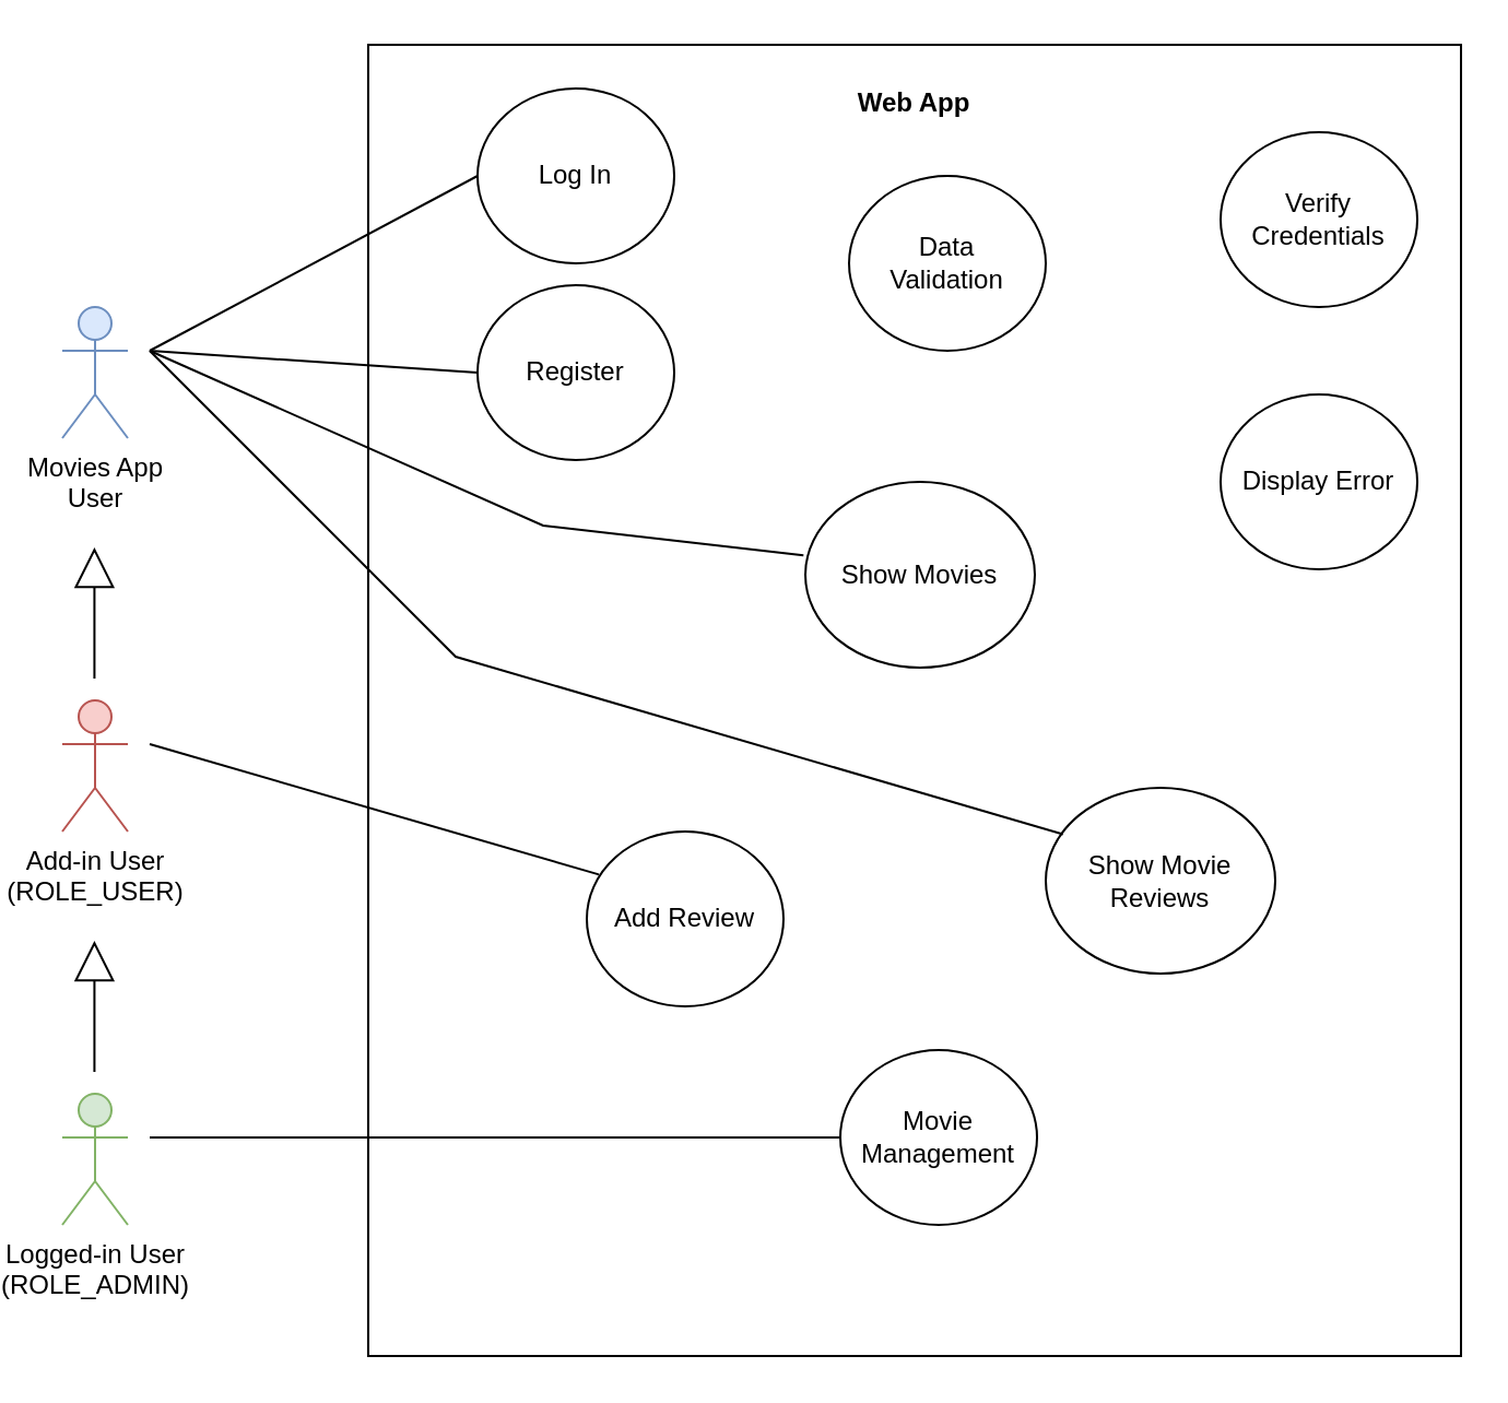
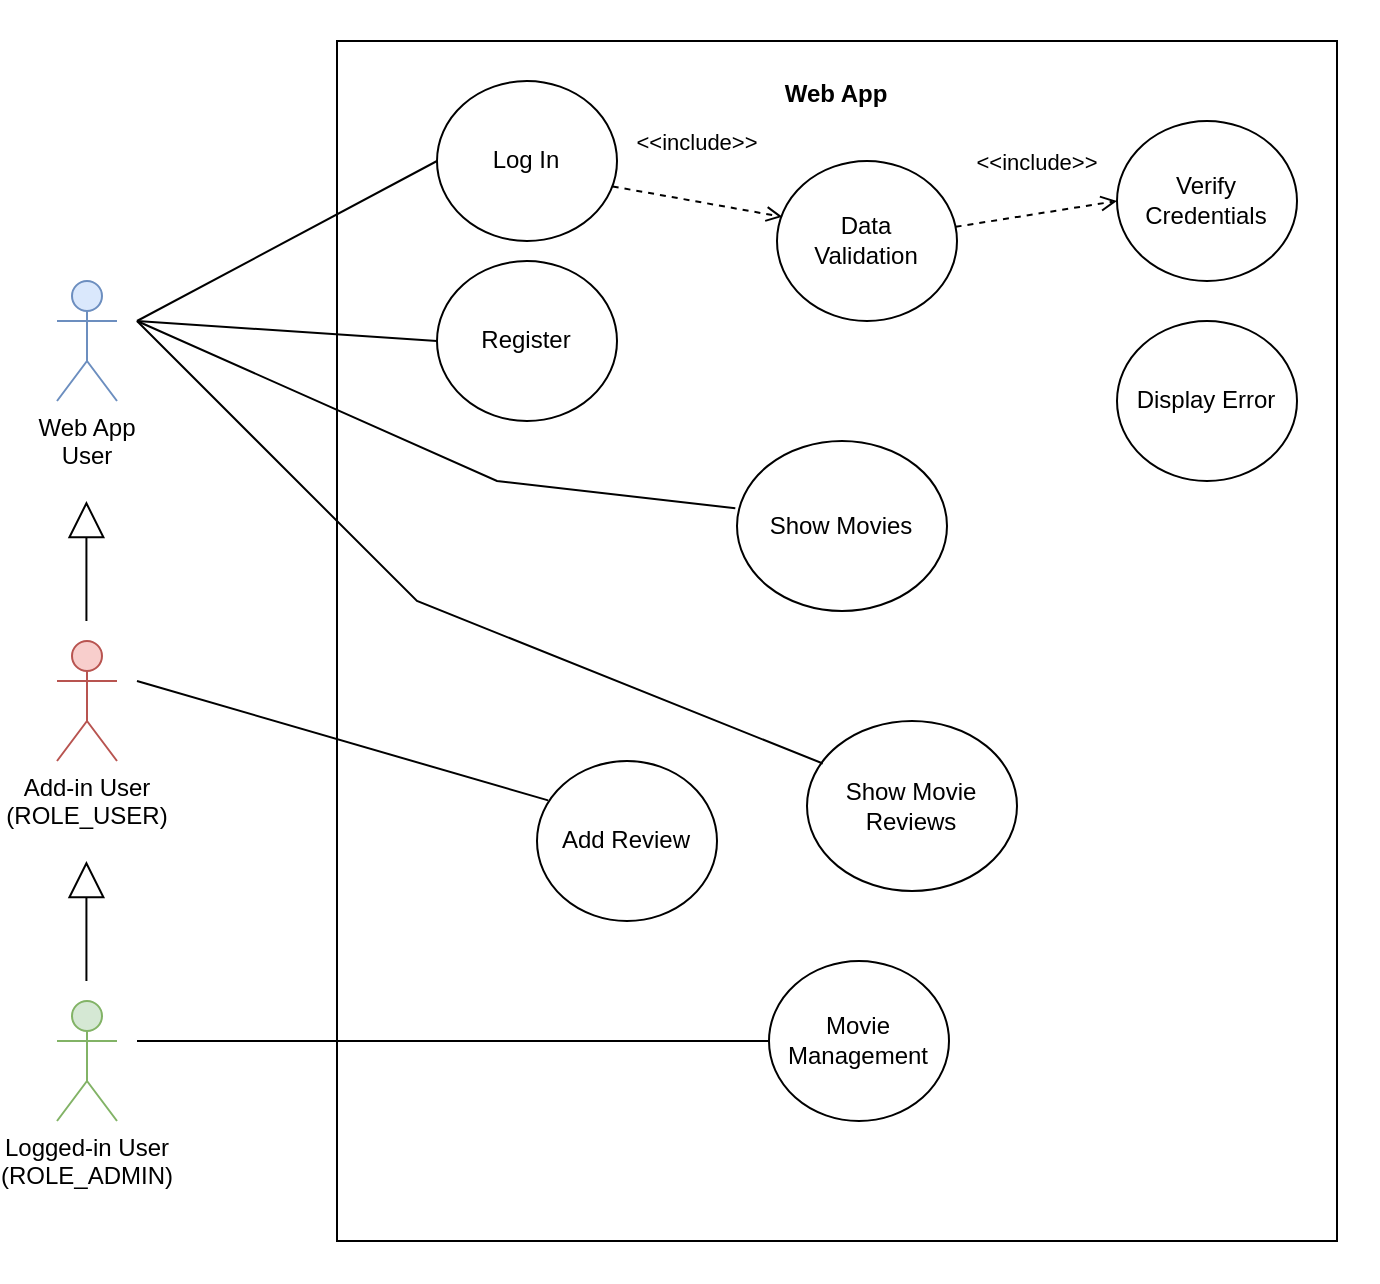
  <mxCell id="0" />
  <mxCell id="1" parent="0" />
  <mxCell id="2" value="&lt;b&gt;Web App&lt;/b&gt;&lt;br&gt;&lt;br&gt;&lt;br&gt;&lt;br&gt;&lt;br&gt;&lt;br&gt;&lt;br&gt;&lt;br&gt;&lt;br&gt;&lt;br&gt;&lt;br&gt;&lt;br&gt;&lt;br&gt;&lt;br&gt;&lt;br&gt;&lt;br&gt;&lt;br&gt;&lt;br&gt;&lt;br&gt;&lt;br&gt;&lt;br&gt;&lt;br&gt;&lt;br&gt;&lt;br&gt;&lt;br&gt;&lt;br&gt;&lt;br&gt;&lt;br&gt;&lt;br&gt;&lt;br&gt;&lt;br&gt;&lt;br&gt;&lt;br&gt;&lt;br&gt;&lt;br&gt;&lt;br&gt;&lt;br&gt;&lt;br&gt;&lt;br&gt;" style="rounded=0;whiteSpace=wrap;html=1;" parent="1" vertex="1"><mxGeometry x="160" y="20" width="500" height="600" as="geometry" /></mxCell>
  <mxCell id="3" value="Logged-in User &lt;br&gt;(ROLE_ADMIN)" style="shape=umlActor;verticalLabelPosition=bottom;verticalAlign=top;html=1;outlineConnect=0;fillColor=#d5e8d4;strokeColor=#82b366;" parent="1" vertex="1"><mxGeometry x="20" y="500" width="30" height="60" as="geometry" /></mxCell>
  <mxCell id="4" value="Show Movies" style="ellipse;whiteSpace=wrap;html=1;" parent="1" vertex="1"><mxGeometry x="360" y="220" width="105" height="85" as="geometry" /></mxCell>
- <mxCell id="5" value="Show Movie Reviews" style="ellipse;whiteSpace=wrap;html=1;" parent="1" vertex="1"><mxGeometry x="470" y="360" width="105" height="85" as="geometry" /></mxCell>
- <mxCell id="6" value="Movies App &lt;br&gt;User" style="shape=umlActor;verticalLabelPosition=bottom;verticalAlign=top;html=1;outlineConnect=0;fillColor=#dae8fc;strokeColor=#6c8ebf;" parent="1" vertex="1"><mxGeometry x="20" y="140" width="30" height="60" as="geometry" /></mxCell>
+ <mxCell id="5" value="Show Movie Reviews" style="ellipse;whiteSpace=wrap;html=1;" parent="1" vertex="1"><mxGeometry x="395" y="360" width="105" height="85" as="geometry" /></mxCell>
+ <mxCell id="6" value="Web App &lt;br&gt;User" style="shape=umlActor;verticalLabelPosition=bottom;verticalAlign=top;html=1;outlineConnect=0;fillColor=#dae8fc;strokeColor=#6c8ebf;" parent="1" vertex="1"><mxGeometry x="20" y="140" width="30" height="60" as="geometry" /></mxCell>
  <mxCell id="7" value="Add Review" style="ellipse;whiteSpace=wrap;html=1;" parent="1" vertex="1"><mxGeometry x="260" y="380" width="90" height="80" as="geometry" /></mxCell>
  <mxCell id="8" value="Add-in User &lt;br&gt;(ROLE_USER)" style="shape=umlActor;verticalLabelPosition=bottom;verticalAlign=top;html=1;outlineConnect=0;fillColor=#f8cecc;strokeColor=#b85450;" parent="1" vertex="1"><mxGeometry x="20" y="320" width="30" height="60" as="geometry" /></mxCell>
  <mxCell id="9" value="Movie Management" style="ellipse;whiteSpace=wrap;html=1;" parent="1" vertex="1"><mxGeometry x="376" y="480" width="90" height="80" as="geometry" /></mxCell>
  <mxCell id="10" value="" style="endArrow=block;endSize=16;endFill=0;html=1;rounded=0;" parent="1" edge="1"><mxGeometry width="160" relative="1" as="geometry"><mxPoint x="34.71" y="310" as="sourcePoint" /><mxPoint x="34.71" y="250" as="targetPoint" /></mxGeometry></mxCell>
  <mxCell id="11" value="" style="endArrow=none;html=1;rounded=0;entryX=-0.008;entryY=0.396;entryDx=0;entryDy=0;entryPerimeter=0;" parent="1" target="4" edge="1"><mxGeometry width="50" height="50" relative="1" as="geometry"><mxPoint x="60" y="160" as="sourcePoint" /><mxPoint x="230" y="210" as="targetPoint" /><Array as="points"><mxPoint x="240" y="240" /></Array></mxGeometry></mxCell>
  <mxCell id="12" value="" style="endArrow=none;html=1;rounded=0;entryX=0.075;entryY=0.25;entryDx=0;entryDy=0;entryPerimeter=0;" parent="1" target="5" edge="1"><mxGeometry width="50" height="50" relative="1" as="geometry"><mxPoint x="60" y="160" as="sourcePoint" /><mxPoint x="220" y="210" as="targetPoint" /><Array as="points"><mxPoint x="200" y="300" /></Array></mxGeometry></mxCell>
  <mxCell id="13" value="" style="endArrow=block;endSize=16;endFill=0;html=1;rounded=0;" parent="1" edge="1"><mxGeometry width="160" relative="1" as="geometry"><mxPoint x="34.71" y="490" as="sourcePoint" /><mxPoint x="34.71" y="430" as="targetPoint" /></mxGeometry></mxCell>
  <mxCell id="14" value="" style="endArrow=none;html=1;rounded=0;entryX=0.062;entryY=0.246;entryDx=0;entryDy=0;entryPerimeter=0;" parent="1" target="7" edge="1"><mxGeometry width="50" height="50" relative="1" as="geometry"><mxPoint x="60" y="340" as="sourcePoint" /><mxPoint x="320" y="320" as="targetPoint" /></mxGeometry></mxCell>
  <mxCell id="15" value="" style="endArrow=none;html=1;rounded=0;entryX=0;entryY=0.5;entryDx=0;entryDy=0;" parent="1" target="9" edge="1"><mxGeometry width="50" height="50" relative="1" as="geometry"><mxPoint x="60" y="520" as="sourcePoint" /><mxPoint x="280" y="460" as="targetPoint" /></mxGeometry></mxCell>
  <mxCell id="16" value="Data &lt;br&gt;Validation" style="ellipse;whiteSpace=wrap;html=1;" parent="1" vertex="1"><mxGeometry x="380" y="80" width="90" height="80" as="geometry" /></mxCell>
- <mxCell id="17" value="Display Error" style="ellipse;whiteSpace=wrap;html=1;" parent="1" vertex="1"><mxGeometry x="550" y="180" width="90" height="80" as="geometry" /></mxCell>
+ <mxCell id="17" value="Display Error" style="ellipse;whiteSpace=wrap;html=1;" parent="1" vertex="1"><mxGeometry x="550" y="160" width="90" height="80" as="geometry" /></mxCell>
  <mxCell id="18" value="Verify Credentials" style="ellipse;whiteSpace=wrap;html=1;" parent="1" vertex="1"><mxGeometry x="550" width="90" height="80" as="geometry" y="60" /></mxCell>
+ <mxCell id="19" value="&amp;lt;&amp;lt;include&amp;gt;&amp;gt;" style="html=1;verticalAlign=bottom;labelBackgroundColor=none;endArrow=open;endFill=0;dashed=1;rounded=0;entryX=0;entryY=0.5;entryDx=0;entryDy=0;" parent="1" source="16" target="18" edge="1"><mxGeometry x="0.072" y="16" width="160" relative="1" as="geometry"><mxPoint x="520" y="210" as="sourcePoint" /><mxPoint x="680" y="210" as="targetPoint" /><mxPoint as="offset" /></mxGeometry></mxCell>
  <mxCell id="20" value="" style="endArrow=none;html=1;rounded=0;entryX=0;entryY=0.5;entryDx=0;entryDy=0;" parent="1" target="23" edge="1"><mxGeometry width="50" height="50" relative="1" as="geometry"><mxPoint x="60" y="160" as="sourcePoint" /><mxPoint x="200" y="80" as="targetPoint" /></mxGeometry></mxCell>
  <mxCell id="21" value="Register" style="ellipse;whiteSpace=wrap;html=1;" parent="1" vertex="1"><mxGeometry x="210" y="130" width="90" height="80" as="geometry" /></mxCell>
  <mxCell id="22" value="" style="endArrow=none;html=1;rounded=0;entryX=0;entryY=0.5;entryDx=0;entryDy=0;" parent="1" target="21" edge="1"><mxGeometry width="50" height="50" relative="1" as="geometry"><mxPoint x="60" y="160" as="sourcePoint" /><mxPoint x="210" y="90" as="targetPoint" /></mxGeometry></mxCell>
  <mxCell id="23" value="Log In" style="ellipse;whiteSpace=wrap;html=1;" parent="1" vertex="1"><mxGeometry x="210" y="40" width="90" height="80" as="geometry" /></mxCell>
+ <mxCell id="24" value="&amp;lt;&amp;lt;include&amp;gt;&amp;gt;" style="html=1;verticalAlign=bottom;labelBackgroundColor=none;endArrow=open;endFill=0;dashed=1;rounded=0;entryX=0.03;entryY=0.349;entryDx=0;entryDy=0;exitX=0.976;exitY=0.659;exitDx=0;exitDy=0;exitPerimeter=0;entryPerimeter=0;" parent="1" source="23" target="16" edge="1"><mxGeometry x="-0.089" y="20" width="160" relative="1" as="geometry"><mxPoint x="309.998" y="93.164" as="sourcePoint" /><mxPoint x="395.66" y="80" as="targetPoint" /><mxPoint as="offset" /></mxGeometry></mxCell>
